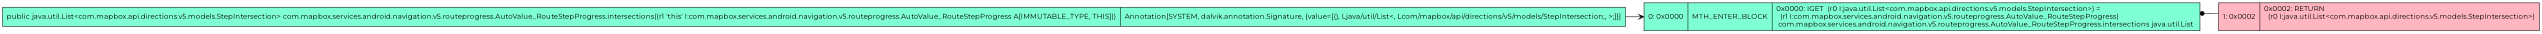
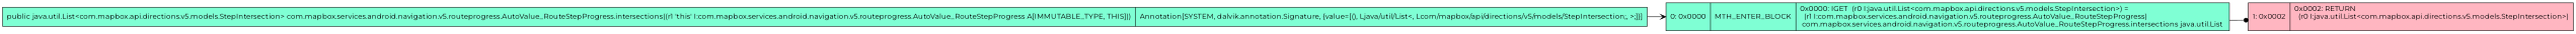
  digraph {
    rankdir=LR
    fontname=Montserrat
    node [shape=record style=filled fillcolor=aquamarine fontname=Montserrat]
    edge [fontname=Montserrat]
    n1 [label="{0\:\ 0x0000|MTH_ENTER_BLOCK\l|0x0000: IGET  (r0 I:java.util.List\<com.mapbox.api.directions.v5.models.StepIntersection\>) = \l  (r1 I:com.mapbox.services.android.navigation.v5.routeprogress.AutoValue_RouteStepProgress)\l com.mapbox.services.android.navigation.v5.routeprogress.AutoValue_RouteStepProgress.intersections java.util.List \l}"]
    n2 [label="{1\:\ 0x0002|0x0002: RETURN  \l  (r0 I:java.util.List\<com.mapbox.api.directions.v5.models.StepIntersection\>)\l \l}" fillcolor=lightpink]
    n3 [label="{public java.util.List\<com.mapbox.api.directions.v5.models.StepIntersection\> com.mapbox.services.android.navigation.v5.routeprogress.AutoValue_RouteStepProgress.intersections((r1 'this' I:com.mapbox.services.android.navigation.v5.routeprogress.AutoValue_RouteStepProgress A[IMMUTABLE_TYPE, THIS]))  | Annotation[SYSTEM, dalvik.annotation.Signature, \{value=[(), Ljava\/util\/List\<, Lcom\/mapbox\/api\/directions\/v5\/models\/StepIntersection;, \>;]\}]\l}"]
-   n2 -> n1 [arrowhead=dot]
+   n1 -> n2 [arrowhead=dot]
    n3 -> n1 [arrowhead=vee]
  }
